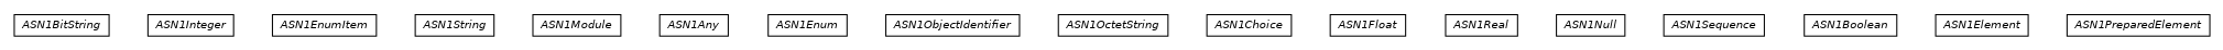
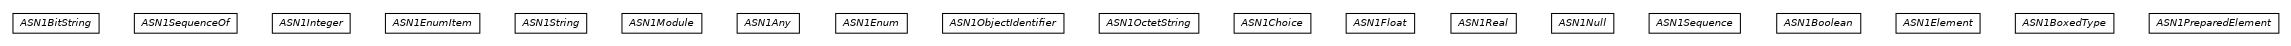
  digraph {
    nodesep=0.25
    ranksep=0.5
    fontname="Fira Sans"
    node [fontcolor=black fontname="Fira Sans" fontsize=10.0 shape=plaintext]
    n1 [label=<<table title="org.universAAL.lddi.lib.ieeex73std.org.bn.annotations.ASN1BitString" border="0" cellborder="1" cellspacing="0" cellpadding="2" port="p" href="./ASN1BitString.html"> 		<tr><td><table border="0" cellspacing="0" cellpadding="1"> <tr><td align="center" balign="center"><font face="Helvetica-Oblique"> ASN1BitString </font></td></tr> 		</table></td></tr> 		</table>>]
+   n2 [label=<<table title="org.universAAL.lddi.lib.ieeex73std.org.bn.annotations.ASN1SequenceOf" border="0" cellborder="1" cellspacing="0" cellpadding="2" port="p" href="./ASN1SequenceOf.html"> 		<tr><td><table border="0" cellspacing="0" cellpadding="1"> <tr><td align="center" balign="center"><font face="Helvetica-Oblique"> ASN1SequenceOf </font></td></tr> 		</table></td></tr> 		</table>>]
    n3 [label=<<table title="org.universAAL.lddi.lib.ieeex73std.org.bn.annotations.ASN1Integer" border="0" cellborder="1" cellspacing="0" cellpadding="2" port="p" href="./ASN1Integer.html"> 		<tr><td><table border="0" cellspacing="0" cellpadding="1"> <tr><td align="center" balign="center"><font face="Helvetica-Oblique"> ASN1Integer </font></td></tr> 		</table></td></tr> 		</table>>]
    n4 [label=<<table title="org.universAAL.lddi.lib.ieeex73std.org.bn.annotations.ASN1EnumItem" border="0" cellborder="1" cellspacing="0" cellpadding="2" port="p" href="./ASN1EnumItem.html"> 		<tr><td><table border="0" cellspacing="0" cellpadding="1"> <tr><td align="center" balign="center"><font face="Helvetica-Oblique"> ASN1EnumItem </font></td></tr> 		</table></td></tr> 		</table>>]
    n5 [label=<<table title="org.universAAL.lddi.lib.ieeex73std.org.bn.annotations.ASN1String" border="0" cellborder="1" cellspacing="0" cellpadding="2" port="p" href="./ASN1String.html"> 		<tr><td><table border="0" cellspacing="0" cellpadding="1"> <tr><td align="center" balign="center"><font face="Helvetica-Oblique"> ASN1String </font></td></tr> 		</table></td></tr> 		</table>>]
    n6 [label=<<table title="org.universAAL.lddi.lib.ieeex73std.org.bn.annotations.ASN1Module" border="0" cellborder="1" cellspacing="0" cellpadding="2" port="p" href="./ASN1Module.html"> 		<tr><td><table border="0" cellspacing="0" cellpadding="1"> <tr><td align="center" balign="center"><font face="Helvetica-Oblique"> ASN1Module </font></td></tr> 		</table></td></tr> 		</table>>]
    n7 [label=<<table title="org.universAAL.lddi.lib.ieeex73std.org.bn.annotations.ASN1Any" border="0" cellborder="1" cellspacing="0" cellpadding="2" port="p" href="./ASN1Any.html"> 		<tr><td><table border="0" cellspacing="0" cellpadding="1"> <tr><td align="center" balign="center"><font face="Helvetica-Oblique"> ASN1Any </font></td></tr> 		</table></td></tr> 		</table>>]
    n8 [label=<<table title="org.universAAL.lddi.lib.ieeex73std.org.bn.annotations.ASN1Enum" border="0" cellborder="1" cellspacing="0" cellpadding="2" port="p" href="./ASN1Enum.html"> 		<tr><td><table border="0" cellspacing="0" cellpadding="1"> <tr><td align="center" balign="center"><font face="Helvetica-Oblique"> ASN1Enum </font></td></tr> 		</table></td></tr> 		</table>>]
    n9 [label=<<table title="org.universAAL.lddi.lib.ieeex73std.org.bn.annotations.ASN1ObjectIdentifier" border="0" cellborder="1" cellspacing="0" cellpadding="2" port="p" href="./ASN1ObjectIdentifier.html"> 		<tr><td><table border="0" cellspacing="0" cellpadding="1"> <tr><td align="center" balign="center"><font face="Helvetica-Oblique"> ASN1ObjectIdentifier </font></td></tr> 		</table></td></tr> 		</table>>]
    n10 [label=<<table title="org.universAAL.lddi.lib.ieeex73std.org.bn.annotations.ASN1OctetString" border="0" cellborder="1" cellspacing="0" cellpadding="2" port="p" href="./ASN1OctetString.html"> 		<tr><td><table border="0" cellspacing="0" cellpadding="1"> <tr><td align="center" balign="center"><font face="Helvetica-Oblique"> ASN1OctetString </font></td></tr> 		</table></td></tr> 		</table>>]
    n11 [label=<<table title="org.universAAL.lddi.lib.ieeex73std.org.bn.annotations.ASN1Choice" border="0" cellborder="1" cellspacing="0" cellpadding="2" port="p" href="./ASN1Choice.html"> 		<tr><td><table border="0" cellspacing="0" cellpadding="1"> <tr><td align="center" balign="center"><font face="Helvetica-Oblique"> ASN1Choice </font></td></tr> 		</table></td></tr> 		</table>>]
    n12 [label=<<table title="org.universAAL.lddi.lib.ieeex73std.org.bn.annotations.ASN1Float" border="0" cellborder="1" cellspacing="0" cellpadding="2" port="p" href="./ASN1Float.html"> 		<tr><td><table border="0" cellspacing="0" cellpadding="1"> <tr><td align="center" balign="center"><font face="Helvetica-Oblique"> ASN1Float </font></td></tr> 		</table></td></tr> 		</table>>]
    n13 [label=<<table title="org.universAAL.lddi.lib.ieeex73std.org.bn.annotations.ASN1Real" border="0" cellborder="1" cellspacing="0" cellpadding="2" port="p" href="./ASN1Real.html"> 		<tr><td><table border="0" cellspacing="0" cellpadding="1"> <tr><td align="center" balign="center"><font face="Helvetica-Oblique"> ASN1Real </font></td></tr> 		</table></td></tr> 		</table>>]
    n14 [label=<<table title="org.universAAL.lddi.lib.ieeex73std.org.bn.annotations.ASN1Null" border="0" cellborder="1" cellspacing="0" cellpadding="2" port="p" href="./ASN1Null.html"> 		<tr><td><table border="0" cellspacing="0" cellpadding="1"> <tr><td align="center" balign="center"><font face="Helvetica-Oblique"> ASN1Null </font></td></tr> 		</table></td></tr> 		</table>>]
    n15 [label=<<table title="org.universAAL.lddi.lib.ieeex73std.org.bn.annotations.ASN1Sequence" border="0" cellborder="1" cellspacing="0" cellpadding="2" port="p" href="./ASN1Sequence.html"> 		<tr><td><table border="0" cellspacing="0" cellpadding="1"> <tr><td align="center" balign="center"><font face="Helvetica-Oblique"> ASN1Sequence </font></td></tr> 		</table></td></tr> 		</table>>]
    n16 [label=<<table title="org.universAAL.lddi.lib.ieeex73std.org.bn.annotations.ASN1Boolean" border="0" cellborder="1" cellspacing="0" cellpadding="2" port="p" href="./ASN1Boolean.html"> 		<tr><td><table border="0" cellspacing="0" cellpadding="1"> <tr><td align="center" balign="center"><font face="Helvetica-Oblique"> ASN1Boolean </font></td></tr> 		</table></td></tr> 		</table>>]
    n17 [label=<<table title="org.universAAL.lddi.lib.ieeex73std.org.bn.annotations.ASN1Element" border="0" cellborder="1" cellspacing="0" cellpadding="2" port="p" href="./ASN1Element.html"> 		<tr><td><table border="0" cellspacing="0" cellpadding="1"> <tr><td align="center" balign="center"><font face="Helvetica-Oblique"> ASN1Element </font></td></tr> 		</table></td></tr> 		</table>>]
+   n18 [label=<<table title="org.universAAL.lddi.lib.ieeex73std.org.bn.annotations.ASN1BoxedType" border="0" cellborder="1" cellspacing="0" cellpadding="2" port="p" href="./ASN1BoxedType.html"> 		<tr><td><table border="0" cellspacing="0" cellpadding="1"> <tr><td align="center" balign="center"><font face="Helvetica-Oblique"> ASN1BoxedType </font></td></tr> 		</table></td></tr> 		</table>>]
    n19 [label=<<table title="org.universAAL.lddi.lib.ieeex73std.org.bn.annotations.ASN1PreparedElement" border="0" cellborder="1" cellspacing="0" cellpadding="2" port="p" href="./ASN1PreparedElement.html"> 		<tr><td><table border="0" cellspacing="0" cellpadding="1"> <tr><td align="center" balign="center"><font face="Helvetica-Oblique"> ASN1PreparedElement </font></td></tr> 		</table></td></tr> 		</table>>]
  }
